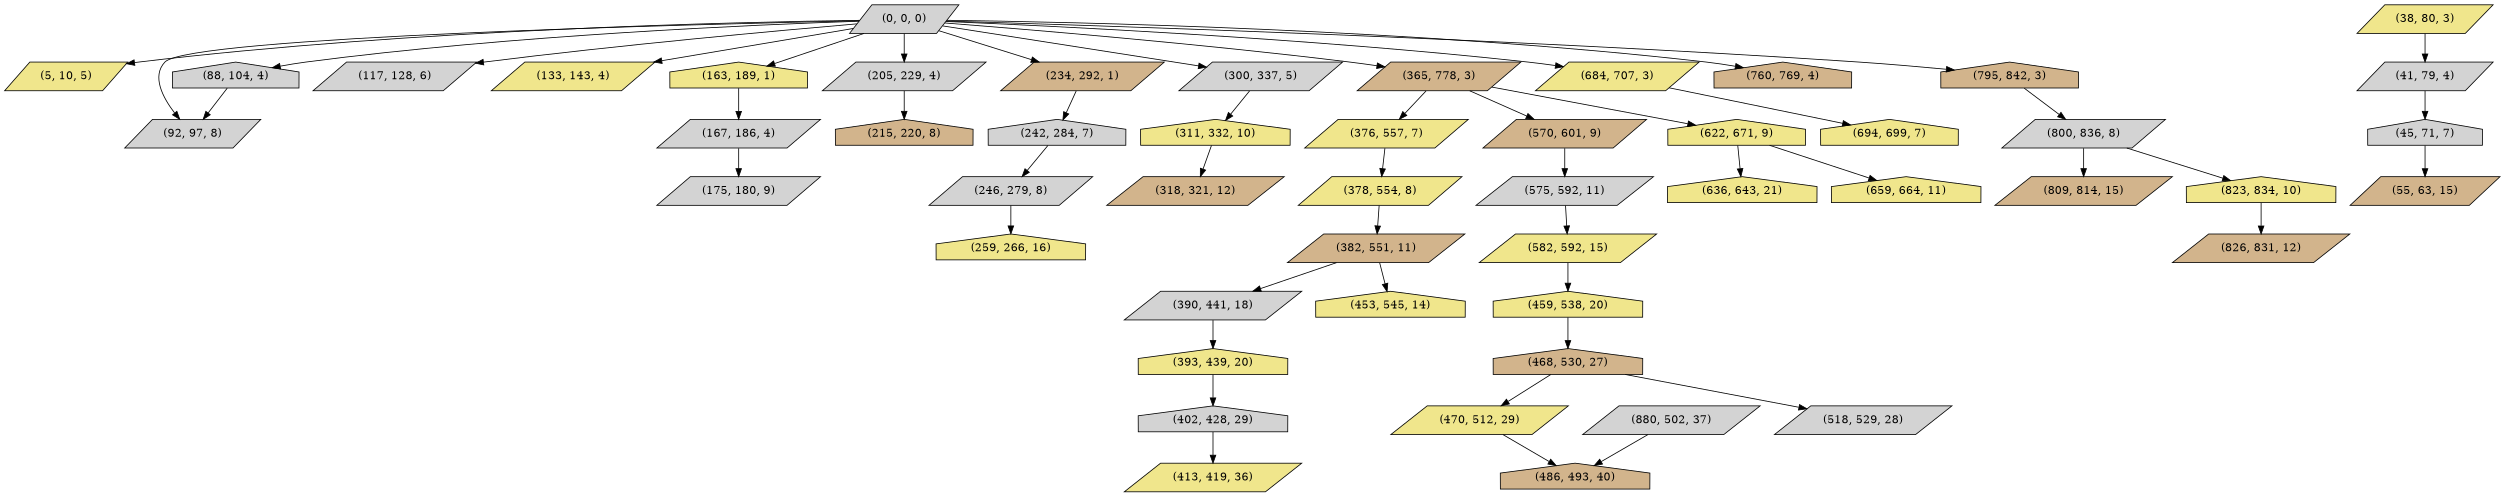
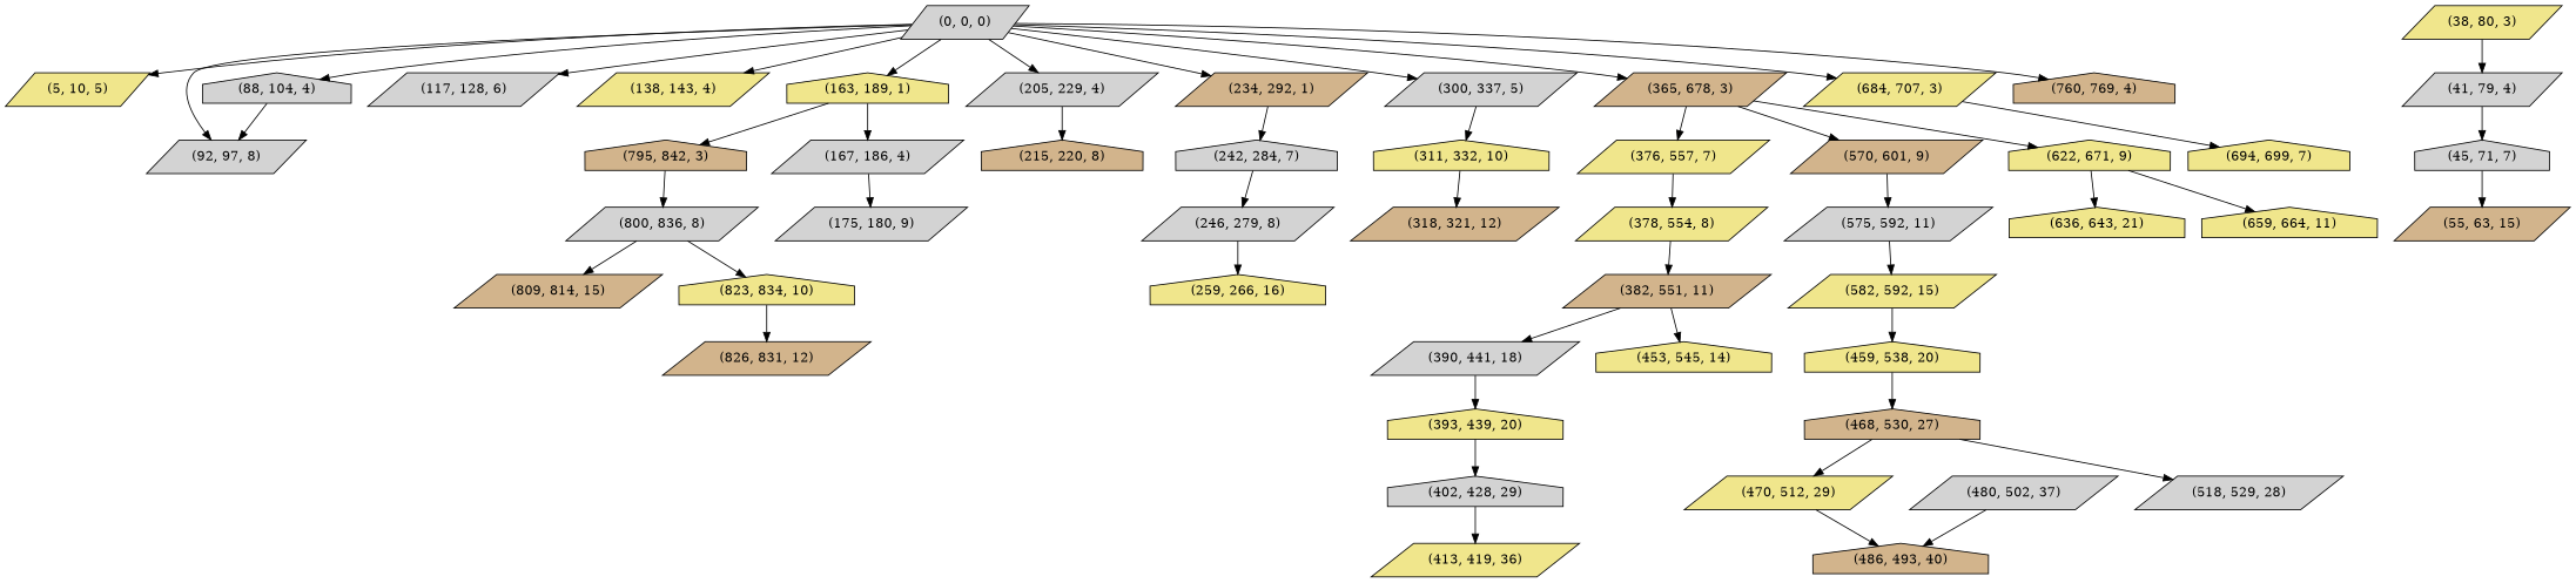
  digraph {
    node [fillcolor=khaki shape=parallelogram style=filled]
    "(0, 0, 0)" [fillcolor=lightgrey]
    "(5, 10, 5)"
    "(88, 104, 4)" [fillcolor=lightgrey shape=house]
    "(117, 128, 6)" [fillcolor=lightgrey]
-   "(138, 143, 4)" [label="(133, 143, 4)"]
+   "(138, 143, 4)"
    "(163, 189, 1)" [shape=house]
    "(205, 229, 4)" [fillcolor=lightgrey]
    "(234, 292, 1)" [fillcolor=tan]
    "(300, 337, 5)" [fillcolor=lightgrey]
-   "(365, 678, 3)" [fillcolor=tan label="(365, 778, 3)"]
+   "(365, 678, 3)" [fillcolor=tan]
    "(684, 707, 3)"
    "(760, 769, 4)" [fillcolor=tan shape=house]
    "(795, 842, 3)" [fillcolor=tan shape=house]
    "(92, 97, 8)" [fillcolor=lightgrey]
    "(41, 79, 4)" [fillcolor=lightgrey]
    "(38, 80, 3)"
    "(167, 186, 4)" [fillcolor=lightgrey]
    "(215, 220, 8)" [fillcolor=tan shape=house]
    "(242, 284, 7)" [fillcolor=lightgrey shape=house]
    "(311, 332, 10)" [shape=house]
    "(376, 557, 7)"
    "(570, 601, 9)" [fillcolor=tan]
    "(622, 671, 9)" [shape=house]
    "(694, 699, 7)" [shape=house]
    "(800, 836, 8)" [fillcolor=lightgrey]
    "(45, 71, 7)" [fillcolor=lightgrey shape=house]
    "(55, 63, 15)" [fillcolor=tan]
    "(175, 180, 9)" [fillcolor=lightgrey]
    "(246, 279, 8)" [fillcolor=lightgrey]
    "(259, 266, 16)" [shape=house]
    n31 [fillcolor=tan label="(318, 321, 12)"]
    "(378, 554, 8)"
    n33 [fillcolor=lightgrey label="(575, 592, 11)"]
    "(636, 643, 21)" [shape=house]
    "(659, 664, 11)" [shape=house]
    "(382, 551, 11)" [fillcolor=tan]
    "(390, 441, 18)" [fillcolor=lightgrey]
    "(453, 545, 14)" [shape=house]
    "(393, 439, 20)" [shape=house]
    "(402, 428, 29)" [fillcolor=lightgrey shape=house]
    "(413, 419, 36)"
    "(459, 538, 20)" [shape=house]
    "(468, 530, 27)" [fillcolor=tan shape=house]
    "(470, 512, 29)"
    "(518, 529, 28)" [fillcolor=lightgrey]
    "(486, 493, 40)" [fillcolor=tan shape=house]
-   "(480, 502, 37)" [fillcolor=lightgrey label="(880, 502, 37)"]
+   "(480, 502, 37)" [fillcolor=lightgrey]
    "(582, 592, 15)"
    "(809, 814, 15)" [fillcolor=tan]
    "(823, 834, 10)" [shape=house]
    "(826, 831, 12)" [fillcolor=tan]
    "(0, 0, 0)" -> "(5, 10, 5)"
    "(0, 0, 0)" -> "(88, 104, 4)"
    "(0, 0, 0)" -> "(117, 128, 6)"
    "(0, 0, 0)" -> "(138, 143, 4)"
    "(0, 0, 0)" -> "(163, 189, 1)"
    "(0, 0, 0)" -> "(205, 229, 4)"
    "(0, 0, 0)" -> "(234, 292, 1)"
    "(0, 0, 0)" -> "(300, 337, 5)"
    "(0, 0, 0)" -> "(365, 678, 3)"
    "(0, 0, 0)" -> "(684, 707, 3)"
    "(0, 0, 0)" -> "(760, 769, 4)"
-   "(0, 0, 0)" -> "(795, 842, 3)"
+   "(163, 189, 1)" -> "(795, 842, 3)"
    "(0, 0, 0)" -> "(92, 97, 8)"
    "(88, 104, 4)" -> "(92, 97, 8)"
    "(163, 189, 1)" -> "(167, 186, 4)"
    "(205, 229, 4)" -> "(215, 220, 8)"
    "(234, 292, 1)" -> "(242, 284, 7)"
    "(300, 337, 5)" -> "(311, 332, 10)"
    "(365, 678, 3)" -> "(376, 557, 7)"
    "(365, 678, 3)" -> "(570, 601, 9)"
    "(365, 678, 3)" -> "(622, 671, 9)"
    "(684, 707, 3)" -> "(694, 699, 7)"
    "(795, 842, 3)" -> "(800, 836, 8)"
    "(41, 79, 4)" -> "(45, 71, 7)"
    "(38, 80, 3)" -> "(41, 79, 4)"
    "(167, 186, 4)" -> "(175, 180, 9)"
    "(242, 284, 7)" -> "(246, 279, 8)"
    "(311, 332, 10)" -> n31
    "(376, 557, 7)" -> "(378, 554, 8)"
    "(570, 601, 9)" -> n33
    "(622, 671, 9)" -> "(636, 643, 21)"
    "(622, 671, 9)" -> "(659, 664, 11)"
    "(800, 836, 8)" -> "(809, 814, 15)"
    "(800, 836, 8)" -> "(823, 834, 10)"
    "(45, 71, 7)" -> "(55, 63, 15)"
    "(246, 279, 8)" -> "(259, 266, 16)"
    "(378, 554, 8)" -> "(382, 551, 11)"
    n33 -> "(582, 592, 15)"
    "(382, 551, 11)" -> "(390, 441, 18)"
    "(382, 551, 11)" -> "(453, 545, 14)"
    "(390, 441, 18)" -> "(393, 439, 20)"
    "(393, 439, 20)" -> "(402, 428, 29)"
    "(402, 428, 29)" -> "(413, 419, 36)"
    "(459, 538, 20)" -> "(468, 530, 27)"
    "(468, 530, 27)" -> "(470, 512, 29)"
    "(468, 530, 27)" -> "(518, 529, 28)"
    "(470, 512, 29)" -> "(486, 493, 40)"
    "(480, 502, 37)" -> "(486, 493, 40)"
    "(582, 592, 15)" -> "(459, 538, 20)"
    "(823, 834, 10)" -> "(826, 831, 12)"
  }
